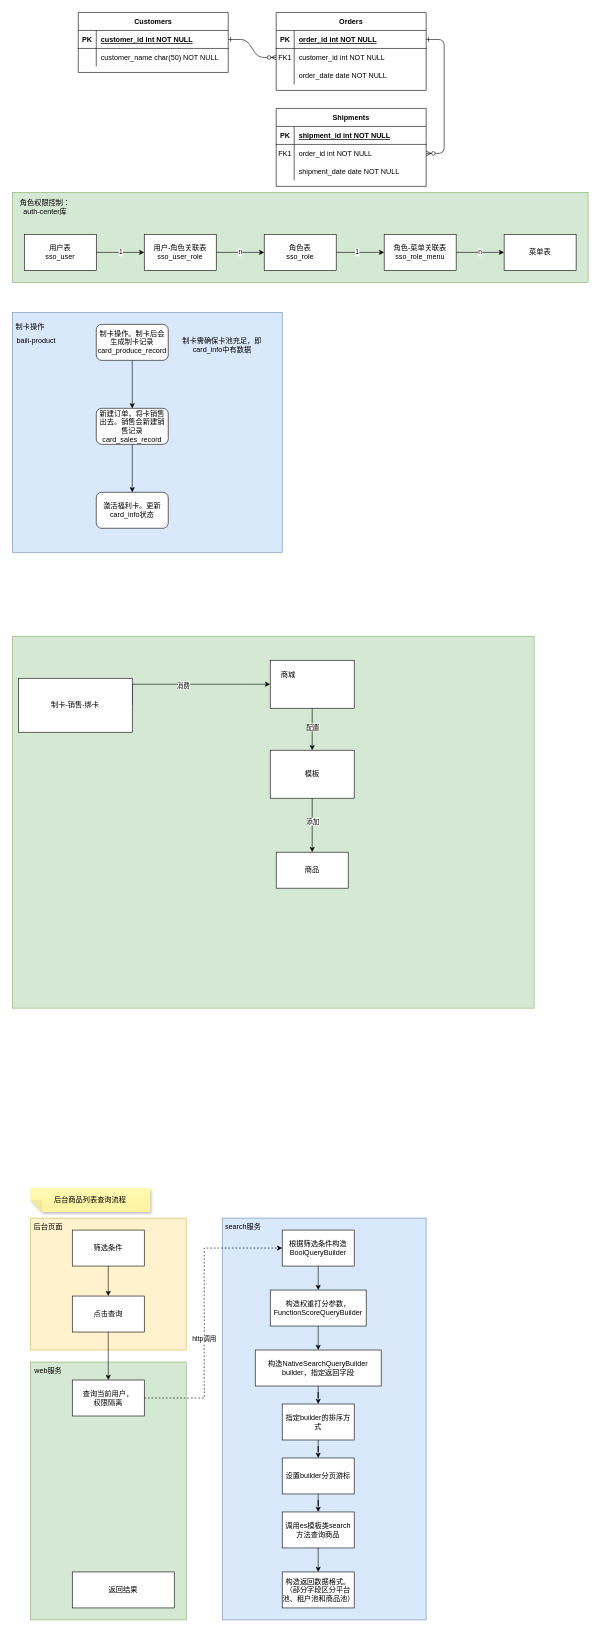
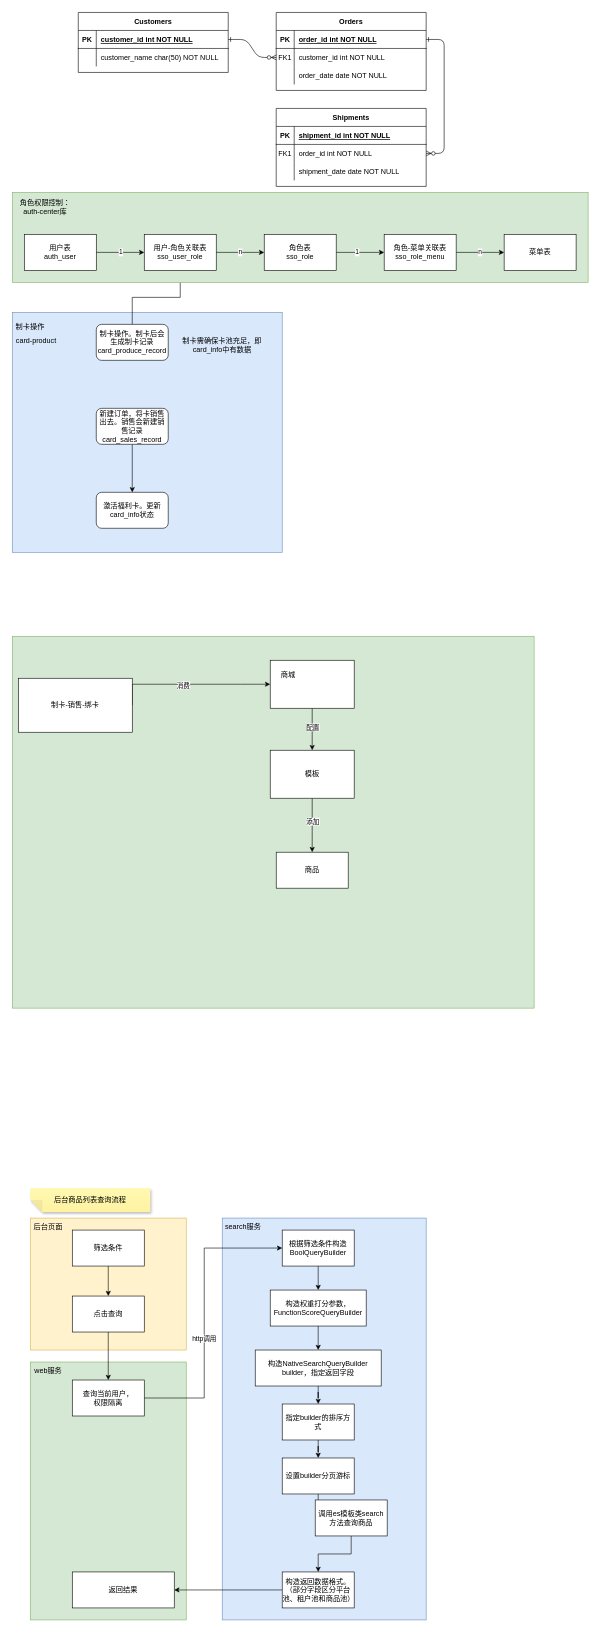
  <mxCell id="0" />
  <mxCell id="1" parent="0" />
  <mxCell id="2" value="" style="edgeStyle=entityRelationEdgeStyle;endArrow=ERzeroToMany;startArrow=ERone;endFill=1;startFill=0;" parent="1" source="25" target="8" edge="1"><mxGeometry width="100" height="100" relative="1" as="geometry"><mxPoint x="350" y="620" as="sourcePoint" /><mxPoint x="450" y="520" as="targetPoint" /></mxGeometry></mxCell>
  <mxCell id="3" value="" style="edgeStyle=entityRelationEdgeStyle;endArrow=ERzeroToMany;startArrow=ERone;endFill=1;startFill=0;" parent="1" source="5" target="18" edge="1"><mxGeometry width="100" height="100" relative="1" as="geometry"><mxPoint x="410" y="80" as="sourcePoint" /><mxPoint x="470" y="105" as="targetPoint" /></mxGeometry></mxCell>
  <mxCell id="4" value="Orders" style="shape=table;startSize=30;container=1;collapsible=1;childLayout=tableLayout;fixedRows=1;rowLines=0;fontStyle=1;align=center;resizeLast=1;" parent="1" vertex="1"><mxGeometry x="460" y="20" width="250" height="130" as="geometry" /></mxCell>
  <mxCell id="5" value="" style="shape=partialRectangle;collapsible=0;dropTarget=0;pointerEvents=0;fillColor=none;points=[[0,0.5],[1,0.5]];portConstraint=eastwest;top=0;left=0;right=0;bottom=1;" parent="4" vertex="1"><mxGeometry y="30" width="250" height="30" as="geometry" /></mxCell>
  <mxCell id="6" value="PK" style="shape=partialRectangle;overflow=hidden;connectable=0;fillColor=none;top=0;left=0;bottom=0;right=0;fontStyle=1;" parent="5" vertex="1"><mxGeometry width="30" height="30" as="geometry" /></mxCell>
  <mxCell id="7" value="order_id int NOT NULL " style="shape=partialRectangle;overflow=hidden;connectable=0;fillColor=none;top=0;left=0;bottom=0;right=0;align=left;spacingLeft=6;fontStyle=5;" parent="5" vertex="1"><mxGeometry x="30" width="220" height="30" as="geometry" /></mxCell>
  <mxCell id="8" value="" style="shape=partialRectangle;collapsible=0;dropTarget=0;pointerEvents=0;fillColor=none;points=[[0,0.5],[1,0.5]];portConstraint=eastwest;top=0;left=0;right=0;bottom=0;" parent="4" vertex="1"><mxGeometry y="60" width="250" height="30" as="geometry" /></mxCell>
  <mxCell id="9" value="FK1" style="shape=partialRectangle;overflow=hidden;connectable=0;fillColor=none;top=0;left=0;bottom=0;right=0;" parent="8" vertex="1"><mxGeometry width="30" height="30" as="geometry" /></mxCell>
  <mxCell id="10" value="customer_id int NOT NULL" style="shape=partialRectangle;overflow=hidden;connectable=0;fillColor=none;top=0;left=0;bottom=0;right=0;align=left;spacingLeft=6;" parent="8" vertex="1"><mxGeometry x="30" width="220" height="30" as="geometry" /></mxCell>
  <mxCell id="11" value="" style="shape=partialRectangle;collapsible=0;dropTarget=0;pointerEvents=0;fillColor=none;points=[[0,0.5],[1,0.5]];portConstraint=eastwest;top=0;left=0;right=0;bottom=0;" parent="4" vertex="1"><mxGeometry y="90" width="250" height="30" as="geometry" /></mxCell>
  <mxCell id="12" value="" style="shape=partialRectangle;overflow=hidden;connectable=0;fillColor=none;top=0;left=0;bottom=0;right=0;" parent="11" vertex="1"><mxGeometry width="30" height="30" as="geometry" /></mxCell>
  <mxCell id="13" value="order_date date NOT NULL" style="shape=partialRectangle;overflow=hidden;connectable=0;fillColor=none;top=0;left=0;bottom=0;right=0;align=left;spacingLeft=6;" parent="11" vertex="1"><mxGeometry x="30" width="220" height="30" as="geometry" /></mxCell>
  <mxCell id="14" value="Shipments" style="shape=table;startSize=30;container=1;collapsible=1;childLayout=tableLayout;fixedRows=1;rowLines=0;fontStyle=1;align=center;resizeLast=1;" parent="1" vertex="1"><mxGeometry x="460" y="180" width="250" height="130" as="geometry" /></mxCell>
  <mxCell id="15" value="" style="shape=partialRectangle;collapsible=0;dropTarget=0;pointerEvents=0;fillColor=none;points=[[0,0.5],[1,0.5]];portConstraint=eastwest;top=0;left=0;right=0;bottom=1;" parent="14" vertex="1"><mxGeometry y="30" width="250" height="30" as="geometry" /></mxCell>
  <mxCell id="16" value="PK" style="shape=partialRectangle;overflow=hidden;connectable=0;fillColor=none;top=0;left=0;bottom=0;right=0;fontStyle=1;" parent="15" vertex="1"><mxGeometry width="30" height="30" as="geometry" /></mxCell>
  <mxCell id="17" value="shipment_id int NOT NULL " style="shape=partialRectangle;overflow=hidden;connectable=0;fillColor=none;top=0;left=0;bottom=0;right=0;align=left;spacingLeft=6;fontStyle=5;" parent="15" vertex="1"><mxGeometry x="30" width="220" height="30" as="geometry" /></mxCell>
  <mxCell id="18" value="" style="shape=partialRectangle;collapsible=0;dropTarget=0;pointerEvents=0;fillColor=none;points=[[0,0.5],[1,0.5]];portConstraint=eastwest;top=0;left=0;right=0;bottom=0;" parent="14" vertex="1"><mxGeometry y="60" width="250" height="30" as="geometry" /></mxCell>
  <mxCell id="19" value="FK1" style="shape=partialRectangle;overflow=hidden;connectable=0;fillColor=none;top=0;left=0;bottom=0;right=0;" parent="18" vertex="1"><mxGeometry width="30" height="30" as="geometry" /></mxCell>
  <mxCell id="20" value="order_id int NOT NULL" style="shape=partialRectangle;overflow=hidden;connectable=0;fillColor=none;top=0;left=0;bottom=0;right=0;align=left;spacingLeft=6;" parent="18" vertex="1"><mxGeometry x="30" width="220" height="30" as="geometry" /></mxCell>
  <mxCell id="21" value="" style="shape=partialRectangle;collapsible=0;dropTarget=0;pointerEvents=0;fillColor=none;points=[[0,0.5],[1,0.5]];portConstraint=eastwest;top=0;left=0;right=0;bottom=0;" parent="14" vertex="1"><mxGeometry y="90" width="250" height="30" as="geometry" /></mxCell>
  <mxCell id="22" value="" style="shape=partialRectangle;overflow=hidden;connectable=0;fillColor=none;top=0;left=0;bottom=0;right=0;" parent="21" vertex="1"><mxGeometry width="30" height="30" as="geometry" /></mxCell>
  <mxCell id="23" value="shipment_date date NOT NULL" style="shape=partialRectangle;overflow=hidden;connectable=0;fillColor=none;top=0;left=0;bottom=0;right=0;align=left;spacingLeft=6;" parent="21" vertex="1"><mxGeometry x="30" width="220" height="30" as="geometry" /></mxCell>
  <mxCell id="24" value="Customers" style="shape=table;startSize=30;container=1;collapsible=1;childLayout=tableLayout;fixedRows=1;rowLines=0;fontStyle=1;align=center;resizeLast=1;" parent="1" vertex="1"><mxGeometry x="130" y="20" width="250" height="100" as="geometry" /></mxCell>
  <mxCell id="25" value="" style="shape=partialRectangle;collapsible=0;dropTarget=0;pointerEvents=0;fillColor=none;points=[[0,0.5],[1,0.5]];portConstraint=eastwest;top=0;left=0;right=0;bottom=1;" parent="24" vertex="1"><mxGeometry y="30" width="250" height="30" as="geometry" /></mxCell>
  <mxCell id="26" value="PK" style="shape=partialRectangle;overflow=hidden;connectable=0;fillColor=none;top=0;left=0;bottom=0;right=0;fontStyle=1;" parent="25" vertex="1"><mxGeometry width="30" height="30" as="geometry" /></mxCell>
  <mxCell id="27" value="customer_id int NOT NULL " style="shape=partialRectangle;overflow=hidden;connectable=0;fillColor=none;top=0;left=0;bottom=0;right=0;align=left;spacingLeft=6;fontStyle=5;" parent="25" vertex="1"><mxGeometry x="30" width="220" height="30" as="geometry" /></mxCell>
  <mxCell id="28" value="" style="shape=partialRectangle;collapsible=0;dropTarget=0;pointerEvents=0;fillColor=none;points=[[0,0.5],[1,0.5]];portConstraint=eastwest;top=0;left=0;right=0;bottom=0;" parent="24" vertex="1"><mxGeometry y="60" width="250" height="30" as="geometry" /></mxCell>
  <mxCell id="29" value="" style="shape=partialRectangle;overflow=hidden;connectable=0;fillColor=none;top=0;left=0;bottom=0;right=0;" parent="28" vertex="1"><mxGeometry width="30" height="30" as="geometry" /></mxCell>
  <mxCell id="30" value="customer_name char(50) NOT NULL" style="shape=partialRectangle;overflow=hidden;connectable=0;fillColor=none;top=0;left=0;bottom=0;right=0;align=left;spacingLeft=6;" parent="28" vertex="1"><mxGeometry x="30" width="220" height="30" as="geometry" /></mxCell>
  <mxCell id="31" value="" style="group" parent="1" vertex="1" connectable="0"><mxGeometry x="20" y="520" width="450" height="400" as="geometry" /></mxCell>
  <mxCell id="32" value="" style="rounded=0;whiteSpace=wrap;html=1;fillColor=#dae8fc;strokeColor=#6c8ebf;" parent="31" vertex="1"><mxGeometry width="450" height="400" as="geometry" /></mxCell>
- <mxCell id="33" value="" style="edgeStyle=orthogonalEdgeStyle;rounded=0;orthogonalLoop=1;jettySize=auto;html=1;" parent="31" source="34" target="36" edge="1"><mxGeometry relative="1" as="geometry" /></mxCell>
+ <mxCell id="33" value="" style="edgeStyle=orthogonalEdgeStyle;rounded=0;orthogonalLoop=1;jettySize=auto;html=1;" parent="31" source="34" target="47" edge="1"><mxGeometry relative="1" as="geometry" /></mxCell>
  <mxCell id="34" value="制卡操作。制卡后会生成&lt;span style=&quot;background-color: transparent; color: light-dark(rgb(0, 0, 0), rgb(255, 255, 255));&quot;&gt;制卡记录&lt;/span&gt;&lt;div&gt;&lt;div&gt;card_produce_record&lt;/div&gt;&lt;/div&gt;" style="rounded=1;whiteSpace=wrap;html=1;" parent="31" vertex="1"><mxGeometry x="140" y="20" width="120" height="60" as="geometry" /></mxCell>
  <mxCell id="35" value="" style="edgeStyle=orthogonalEdgeStyle;rounded=0;orthogonalLoop=1;jettySize=auto;html=1;" parent="31" source="36" target="37" edge="1"><mxGeometry relative="1" as="geometry" /></mxCell>
  <mxCell id="36" value="新建订单，将卡销售出去。销售会新建销售记录card_sales_record" style="whiteSpace=wrap;html=1;rounded=1;" parent="31" vertex="1"><mxGeometry x="140" y="160" width="120" height="60" as="geometry" /></mxCell>
  <mxCell id="37" value="激活福利卡。更新&lt;div&gt;card_info状态&lt;/div&gt;" style="whiteSpace=wrap;html=1;rounded=1;" parent="31" vertex="1"><mxGeometry x="140" y="300" width="120" height="60" as="geometry" /></mxCell>
  <mxCell id="38" value="制卡需确保卡池充足，即card_info中有数据" style="text;html=1;align=center;verticalAlign=middle;whiteSpace=wrap;rounded=0;" parent="31" vertex="1"><mxGeometry x="280" y="40" width="140" height="30" as="geometry" /></mxCell>
  <mxCell id="39" value="制卡操作" style="text;html=1;align=center;verticalAlign=middle;whiteSpace=wrap;rounded=0;" parent="31" vertex="1"><mxGeometry y="10" width="60" height="30" as="geometry" /></mxCell>
- <mxCell id="40" value="baili-product" style="text;html=1;align=center;verticalAlign=middle;whiteSpace=wrap;rounded=0;" parent="31" vertex="1"><mxGeometry y="35" width="80" height="25" as="geometry" /></mxCell>
+ <mxCell id="40" value="card-product" style="text;html=1;align=center;verticalAlign=middle;whiteSpace=wrap;rounded=0;" parent="31" vertex="1"><mxGeometry y="35" width="80" height="25" as="geometry" /></mxCell>
  <mxCell id="41" value="" style="group" parent="1" vertex="1" connectable="0"><mxGeometry x="20" y="320" width="960" height="150" as="geometry" /></mxCell>
  <mxCell id="42" value="" style="rounded=0;whiteSpace=wrap;html=1;fillColor=#d5e8d4;strokeColor=#82b366;" parent="41" vertex="1"><mxGeometry width="960" height="150" as="geometry" /></mxCell>
  <mxCell id="43" value="" style="edgeStyle=orthogonalEdgeStyle;rounded=0;orthogonalLoop=1;jettySize=auto;html=1;" parent="41" source="45" target="47" edge="1"><mxGeometry relative="1" as="geometry" /></mxCell>
  <mxCell id="44" value="1" style="edgeLabel;html=1;align=center;verticalAlign=middle;resizable=0;points=[];" parent="43" vertex="1" connectable="0"><mxGeometry y="1" relative="1" as="geometry"><mxPoint as="offset" /></mxGeometry></mxCell>
- <mxCell id="45" value="用户表&lt;div&gt;sso_user&lt;/div&gt;" style="rounded=0;whiteSpace=wrap;html=1;" parent="41" vertex="1"><mxGeometry x="20" y="70" width="120" height="60" as="geometry" /></mxCell>
+ <mxCell id="45" value="用户表&lt;div&gt;auth_user&lt;/div&gt;" style="rounded=0;whiteSpace=wrap;html=1;" parent="41" vertex="1"><mxGeometry x="20" y="70" width="120" height="60" as="geometry" /></mxCell>
  <mxCell id="46" value="n" style="edgeStyle=orthogonalEdgeStyle;rounded=0;orthogonalLoop=1;jettySize=auto;html=1;" parent="41" source="47" target="50" edge="1"><mxGeometry relative="1" as="geometry" /></mxCell>
  <mxCell id="47" value="用户-角色关联表&lt;div&gt;sso_user_role&lt;/div&gt;" style="rounded=0;whiteSpace=wrap;html=1;" parent="41" vertex="1"><mxGeometry x="220" y="70" width="120" height="60" as="geometry" /></mxCell>
  <mxCell id="48" value="" style="edgeStyle=orthogonalEdgeStyle;rounded=0;orthogonalLoop=1;jettySize=auto;html=1;" parent="41" source="50" target="52" edge="1"><mxGeometry relative="1" as="geometry" /></mxCell>
  <mxCell id="49" value="1" style="edgeLabel;html=1;align=center;verticalAlign=middle;resizable=0;points=[];" parent="48" vertex="1" connectable="0"><mxGeometry x="-0.15" y="1" relative="1" as="geometry"><mxPoint as="offset" /></mxGeometry></mxCell>
  <mxCell id="50" value="角色表&lt;div&gt;sso_role&lt;/div&gt;" style="whiteSpace=wrap;html=1;rounded=0;" parent="41" vertex="1"><mxGeometry x="420" y="70" width="120" height="60" as="geometry" /></mxCell>
  <mxCell id="51" value="n" style="edgeStyle=orthogonalEdgeStyle;rounded=0;orthogonalLoop=1;jettySize=auto;html=1;" parent="41" source="52" target="53" edge="1"><mxGeometry relative="1" as="geometry" /></mxCell>
  <mxCell id="52" value="角色-菜单关联表&lt;div&gt;sso_role_menu&lt;/div&gt;" style="whiteSpace=wrap;html=1;rounded=0;" parent="41" vertex="1"><mxGeometry x="620" y="70" width="120" height="60" as="geometry" /></mxCell>
  <mxCell id="53" value="菜单表" style="whiteSpace=wrap;html=1;rounded=0;" parent="41" vertex="1"><mxGeometry x="820" y="70" width="120" height="60" as="geometry" /></mxCell>
  <mxCell id="54" value="角色权限控制：auth-center库" style="text;html=1;align=center;verticalAlign=middle;whiteSpace=wrap;rounded=0;" parent="41" vertex="1"><mxGeometry x="10" y="10" width="90" height="30" as="geometry" /></mxCell>
  <mxCell id="55" value="" style="rounded=0;whiteSpace=wrap;html=1;fillColor=#d5e8d4;strokeColor=#82b366;" vertex="1" parent="1"><mxGeometry x="20" y="1060" width="870" height="620" as="geometry" /></mxCell>
  <mxCell id="56" style="edgeStyle=orthogonalEdgeStyle;rounded=0;orthogonalLoop=1;jettySize=auto;html=1;exitX=1;exitY=0.5;exitDx=0;exitDy=0;entryX=0;entryY=1;entryDx=0;entryDy=0;" edge="1" parent="1" source="58" target="62"><mxGeometry relative="1" as="geometry"><Array as="points"><mxPoint x="400" y="1140" /><mxPoint x="400" y="1140" /></Array></mxGeometry></mxCell>
  <mxCell id="57" value="消费" style="edgeLabel;html=1;align=center;verticalAlign=middle;resizable=0;points=[];" vertex="1" connectable="0" parent="56"><mxGeometry x="-0.1" y="-1" relative="1" as="geometry"><mxPoint as="offset" /></mxGeometry></mxCell>
  <mxCell id="58" value="制卡-销售-绑卡" style="rounded=0;whiteSpace=wrap;html=1;" vertex="1" parent="1"><mxGeometry x="30" y="1130" width="190" height="90" as="geometry" /></mxCell>
  <mxCell id="59" style="edgeStyle=orthogonalEdgeStyle;rounded=0;orthogonalLoop=1;jettySize=auto;html=1;entryX=0.5;entryY=0;entryDx=0;entryDy=0;" edge="1" parent="1" source="61" target="65"><mxGeometry relative="1" as="geometry" /></mxCell>
  <mxCell id="60" value="配置" style="edgeLabel;html=1;align=center;verticalAlign=middle;resizable=0;points=[];" vertex="1" connectable="0" parent="59"><mxGeometry x="-0.114" relative="1" as="geometry"><mxPoint as="offset" /></mxGeometry></mxCell>
  <mxCell id="61" value="" style="rounded=0;whiteSpace=wrap;html=1;" vertex="1" parent="1"><mxGeometry x="450" y="1100" width="140" height="80" as="geometry" /></mxCell>
  <mxCell id="62" value="商城" style="text;html=1;align=center;verticalAlign=middle;whiteSpace=wrap;rounded=0;" vertex="1" parent="1"><mxGeometry x="450" y="1110" width="60" height="30" as="geometry" /></mxCell>
  <mxCell id="63" value="" style="edgeStyle=orthogonalEdgeStyle;rounded=0;orthogonalLoop=1;jettySize=auto;html=1;" edge="1" parent="1" source="65" target="66"><mxGeometry relative="1" as="geometry" /></mxCell>
  <mxCell id="64" value="添加" style="edgeLabel;html=1;align=center;verticalAlign=middle;resizable=0;points=[];" vertex="1" connectable="0" parent="63"><mxGeometry x="-0.156" relative="1" as="geometry"><mxPoint as="offset" /></mxGeometry></mxCell>
  <mxCell id="65" value="模板" style="rounded=0;whiteSpace=wrap;html=1;" vertex="1" parent="1"><mxGeometry x="450" y="1250" width="140" height="80" as="geometry" /></mxCell>
  <mxCell id="66" value="商品" style="whiteSpace=wrap;html=1;rounded=0;" vertex="1" parent="1"><mxGeometry x="460" y="1420" width="120" height="60" as="geometry" /></mxCell>
  <mxCell id="67" value="" style="group" vertex="1" connectable="0" parent="1"><mxGeometry x="50" y="1980" width="660" height="720" as="geometry" /></mxCell>
  <mxCell id="68" value="" style="rounded=0;whiteSpace=wrap;html=1;fillColor=#dae8fc;strokeColor=#6c8ebf;" vertex="1" parent="67"><mxGeometry x="320" y="50" width="340" height="670" as="geometry" /></mxCell>
  <mxCell id="69" value="" style="rounded=0;whiteSpace=wrap;html=1;fillColor=#d5e8d4;strokeColor=#82b366;" vertex="1" parent="67"><mxGeometry y="290" width="260" height="430" as="geometry" /></mxCell>
  <mxCell id="70" value="web服务" style="text;html=1;align=center;verticalAlign=middle;whiteSpace=wrap;rounded=0;" vertex="1" parent="67"><mxGeometry y="290" width="60" height="30" as="geometry" /></mxCell>
- <mxCell id="71" style="edgeStyle=orthogonalEdgeStyle;rounded=0;orthogonalLoop=1;jettySize=auto;html=1;exitX=1;exitY=0.5;exitDx=0;exitDy=0;dashed=1;" edge="1" parent="67" source="73" target="79"><mxGeometry relative="1" as="geometry"><mxPoint x="290" y="90" as="targetPoint" /><Array as="points"><mxPoint x="290" y="350" /><mxPoint x="290" y="100" /></Array></mxGeometry></mxCell>
+ <mxCell id="71" style="edgeStyle=orthogonalEdgeStyle;rounded=0;orthogonalLoop=1;jettySize=auto;html=1;exitX=1;exitY=0.5;exitDx=0;exitDy=0;" edge="1" parent="67" source="73" target="79"><mxGeometry relative="1" as="geometry"><mxPoint x="290" y="90" as="targetPoint" /><Array as="points"><mxPoint x="290" y="350" /><mxPoint x="290" y="100" /></Array></mxGeometry></mxCell>
  <mxCell id="72" value="http调用" style="edgeLabel;html=1;align=center;verticalAlign=middle;resizable=0;points=[];" vertex="1" connectable="0" parent="71"><mxGeometry x="-0.167" y="1" relative="1" as="geometry"><mxPoint as="offset" /></mxGeometry></mxCell>
  <mxCell id="73" value="查询当前用户，&lt;div&gt;权限隔离&lt;/div&gt;" style="rounded=0;whiteSpace=wrap;html=1;" vertex="1" parent="67"><mxGeometry x="70" y="320" width="120" height="60" as="geometry" /></mxCell>
  <mxCell id="74" value="返回结果" style="rounded=0;whiteSpace=wrap;html=1;" vertex="1" parent="67"><mxGeometry x="70" y="640" width="170" height="60" as="geometry" /></mxCell>
+ <mxCell id="75" style="edgeStyle=orthogonalEdgeStyle;rounded=0;orthogonalLoop=1;jettySize=auto;html=1;exitX=0;exitY=0.5;exitDx=0;exitDy=0;entryX=1;entryY=0.5;entryDx=0;entryDy=0;" edge="1" parent="67" source="90" target="74"><mxGeometry relative="1" as="geometry" /></mxCell>
  <mxCell id="76" value="" style="group;fillColor=#fff2cc;strokeColor=#d6b656;container=0;" vertex="1" connectable="0" parent="67"><mxGeometry y="50" width="260" height="220" as="geometry" /></mxCell>
  <mxCell id="77" value="search服务" style="text;html=1;align=center;verticalAlign=middle;whiteSpace=wrap;rounded=0;" vertex="1" parent="67"><mxGeometry x="320" y="50" width="70" height="30" as="geometry" /></mxCell>
  <mxCell id="78" value="" style="edgeStyle=orthogonalEdgeStyle;rounded=0;orthogonalLoop=1;jettySize=auto;html=1;" edge="1" parent="67" source="79" target="81"><mxGeometry relative="1" as="geometry" /></mxCell>
  <mxCell id="79" value="根据筛选条件构造&lt;div&gt;BoolQueryBuilder&lt;/div&gt;" style="rounded=0;whiteSpace=wrap;html=1;" vertex="1" parent="67"><mxGeometry x="420" y="70" width="120" height="60" as="geometry" /></mxCell>
  <mxCell id="80" value="" style="edgeStyle=orthogonalEdgeStyle;rounded=0;orthogonalLoop=1;jettySize=auto;html=1;" edge="1" parent="67" source="81" target="83"><mxGeometry relative="1" as="geometry" /></mxCell>
  <mxCell id="81" value="构造权重打分参数，FunctionScoreQueryBuilder" style="whiteSpace=wrap;html=1;rounded=0;" vertex="1" parent="67"><mxGeometry x="400" y="170" width="160" height="60" as="geometry" /></mxCell>
  <mxCell id="82" value="" style="edgeStyle=orthogonalEdgeStyle;rounded=0;orthogonalLoop=1;jettySize=auto;html=1;" edge="1" parent="67" source="83" target="85"><mxGeometry relative="1" as="geometry" /></mxCell>
  <mxCell id="83" value="构造NativeSearchQueryBuilder builder，指定返回字段" style="whiteSpace=wrap;html=1;rounded=0;" vertex="1" parent="67"><mxGeometry x="375" y="270" width="210" height="60" as="geometry" /></mxCell>
  <mxCell id="84" value="" style="edgeStyle=orthogonalEdgeStyle;rounded=0;orthogonalLoop=1;jettySize=auto;html=1;" edge="1" parent="67" source="85" target="87"><mxGeometry relative="1" as="geometry" /></mxCell>
  <mxCell id="85" value="指定builder的排序方式" style="whiteSpace=wrap;html=1;rounded=0;" vertex="1" parent="67"><mxGeometry x="420" y="360" width="120" height="60" as="geometry" /></mxCell>
  <mxCell id="86" value="" style="edgeStyle=orthogonalEdgeStyle;rounded=0;orthogonalLoop=1;jettySize=auto;html=1;" edge="1" parent="67" source="87" target="89"><mxGeometry relative="1" as="geometry" /></mxCell>
  <mxCell id="87" value="设置builder分页游标" style="whiteSpace=wrap;html=1;rounded=0;" vertex="1" parent="67"><mxGeometry x="420" y="450" width="120" height="60" as="geometry" /></mxCell>
  <mxCell id="88" value="" style="edgeStyle=orthogonalEdgeStyle;rounded=0;orthogonalLoop=1;jettySize=auto;html=1;" edge="1" parent="67" source="89" target="90"><mxGeometry relative="1" as="geometry" /></mxCell>
- <mxCell id="89" value="调用es模板类search方法查询商品" style="whiteSpace=wrap;html=1;rounded=0;" vertex="1" parent="67"><mxGeometry x="420" y="540" width="120" height="60" as="geometry" /></mxCell>
+ <mxCell id="89" value="调用es模板类search方法查询商品" style="whiteSpace=wrap;html=1;rounded=0;" vertex="1" parent="67"><mxGeometry x="475" y="520" width="120" height="60" as="geometry" /></mxCell>
  <mxCell id="90" value="构造返回数据格式。（部分字段区分平台池、租户池和商品池）" style="whiteSpace=wrap;html=1;rounded=0;" vertex="1" parent="67"><mxGeometry x="420" y="640" width="120" height="60" as="geometry" /></mxCell>
  <mxCell id="91" value="" style="edgeStyle=orthogonalEdgeStyle;rounded=0;orthogonalLoop=1;jettySize=auto;html=1;" edge="1" parent="67" source="92" target="94"><mxGeometry relative="1" as="geometry" /></mxCell>
  <mxCell id="92" value="筛选条件" style="rounded=0;whiteSpace=wrap;html=1;" vertex="1" parent="67"><mxGeometry x="70" y="70" width="120" height="60" as="geometry" /></mxCell>
  <mxCell id="93" style="edgeStyle=orthogonalEdgeStyle;rounded=0;orthogonalLoop=1;jettySize=auto;html=1;exitX=0.5;exitY=1;exitDx=0;exitDy=0;entryX=0.5;entryY=0;entryDx=0;entryDy=0;" edge="1" parent="67" source="94" target="73"><mxGeometry relative="1" as="geometry" /></mxCell>
  <mxCell id="94" value="点击查询" style="whiteSpace=wrap;html=1;rounded=0;" vertex="1" parent="67"><mxGeometry x="70" y="180" width="120" height="60" as="geometry" /></mxCell>
  <mxCell id="95" value="后台页面" style="text;html=1;align=center;verticalAlign=middle;whiteSpace=wrap;rounded=0;" vertex="1" parent="67"><mxGeometry y="50" width="60" height="30" as="geometry" /></mxCell>
  <mxCell id="96" value="后台商品列表查询流程" style="shape=note;whiteSpace=wrap;html=1;backgroundOutline=1;fontColor=#000000;darkOpacity=0.05;fillColor=#FFF9B2;strokeColor=none;fillStyle=solid;direction=west;gradientDirection=north;gradientColor=#FFF2A1;shadow=1;size=20;pointerEvents=1;" vertex="1" parent="67"><mxGeometry width="200" height="40" as="geometry" /></mxCell>
